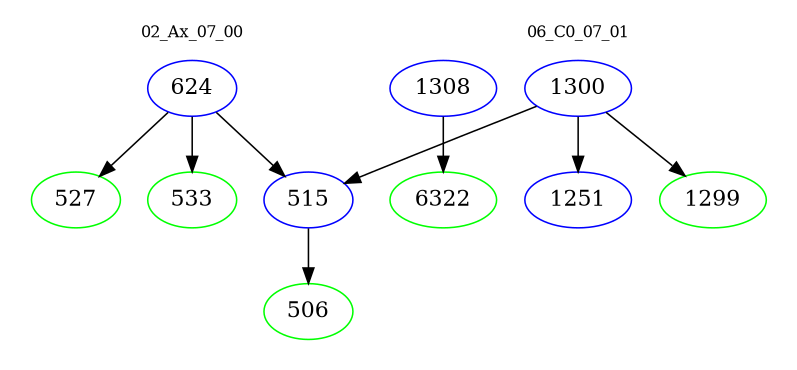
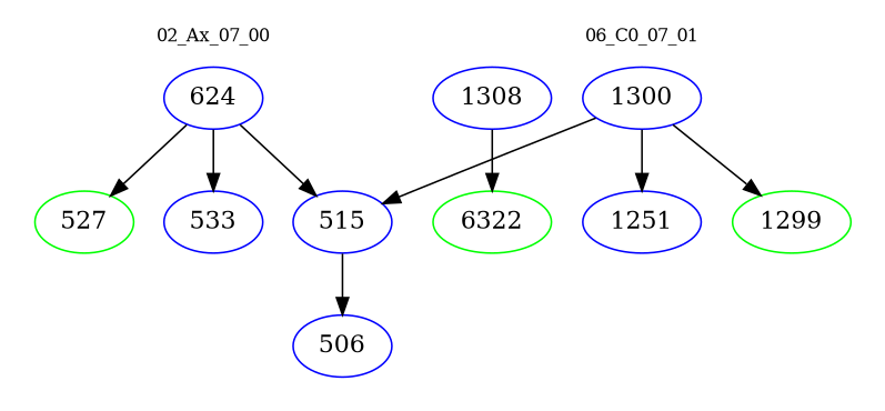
  digraph {
    node [color=blue]
    edge [color=black]
    n1 [label=624]
    n2 [color=green label=527]
-   n3 [color=green label=533]
+   n3 [label=533]
    n4 [label=515]
-   n5 [color=green label=506]
+   n5 [label=506]
    n6 [label=1300]
    n7 [label=1251]
    n8 [label=1308]
    n9 [color=green label=1299]
    n10 [color=green label=6322]
    subgraph cluster_1 {
      color=white
      fontsize=10
      label="02_Ax_07_00"
      n1
      n2
      n3
      n4
      n5
    }
    subgraph cluster_2 {
      color=white
      fontsize=10
      label="06_C0_07_01"
      n6
      n7
      n8
      n9
      n10
    }
    n1 -> n2
    n1 -> n3
    n1 -> n4
    n4 -> n5
    n6 -> n4
    n6 -> n7
    n6 -> n9
    n8 -> n10
  }
